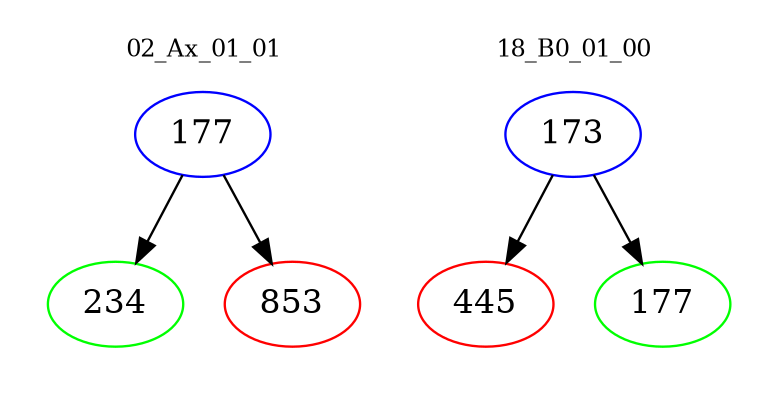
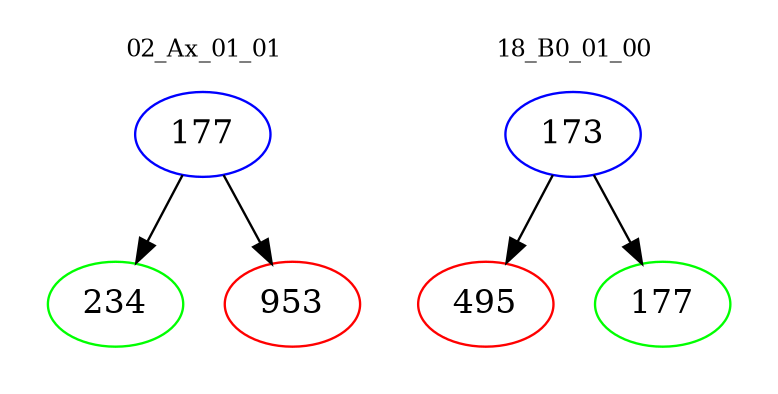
  digraph {
    node [color=blue]
    edge [color=black]
    n1 [label=177]
    n2 [color=green label=234]
-   n3 [color=red label=853]
+   n3 [color=red label=953]
    n4 [label=173]
-   n5 [color=red label=445]
+   n5 [color=red label=495]
    n6 [color=green label=177]
    subgraph cluster_1 {
      color=white
      fontsize=10
      label="02_Ax_01_01"
      n1
      n2
      n3
    }
    subgraph cluster_2 {
      color=white
      fontsize=10
      label="18_B0_01_00"
      n4
      n5
      n6
    }
    n1 -> n2
    n1 -> n3
    n4 -> n5
    n4 -> n6
  }
